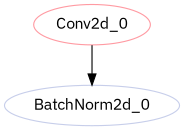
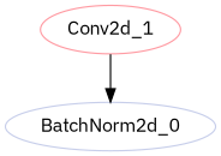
  strict digraph {
    fontname="IBM Plex Sans"
    node [fontname="IBM Plex Sans"]
-   Conv2d_0 [color="#FF9AA2" layer_name="features.2.conv.2" params=2304 type=Conv2d]
+   Conv2d_0 [color="#FF9AA2" layer_name="features.2.conv.2" params=2304 type=Conv2d label=Conv2d_1]
    BatchNorm2d_0 [color="#C7CEEA" layer_name="features.2.conv.3" params=48 type=BatchNorm2d]
    Conv2d_0 -> BatchNorm2d_0 [fontname="IBM Plex Sans"]
  }
